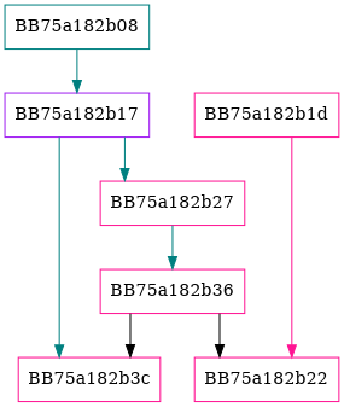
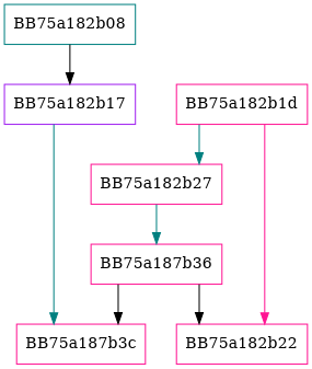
  digraph {
    splines=ortho
    node [color=deeppink shape=box]
    edge [color=black]
    BB75a182b08 [color=teal]
    BB75a182b17 [color=purple]
    BB75a182b27
-   BB75a182b3c
-   BB75a182b36
+   BB75a182b3c [label=BB75a187b3c]
+   BB75a182b36 [label=BB75a187b36]
    BB75a182b1d
    BB75a182b22
-   BB75a182b08 -> BB75a182b17 [color=teal]
-   BB75a182b17 -> BB75a182b27 [color=teal]
+   BB75a182b08 -> BB75a182b17
+   BB75a182b1d -> BB75a182b27 [color=teal]
    BB75a182b17 -> BB75a182b3c [color=teal]
    BB75a182b27 -> BB75a182b36 [color=teal]
    BB75a182b36 -> BB75a182b3c
    BB75a182b36 -> BB75a182b22
    BB75a182b1d -> BB75a182b22 [color=deeppink]
  }
